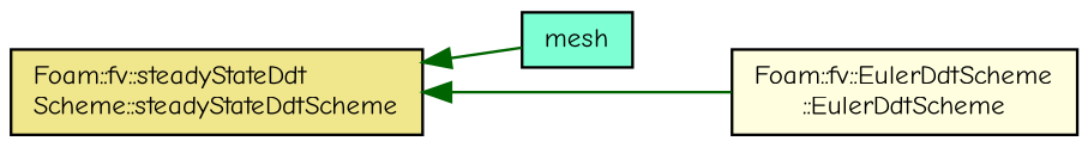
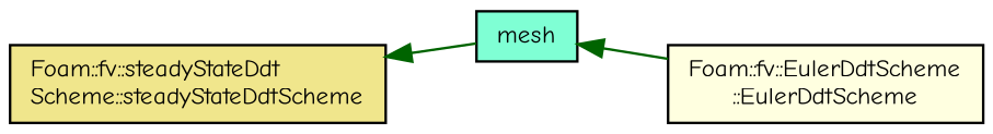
  digraph {
    fontname="Comic Neue"
    rankdir=LR
    node [color=black fontname="Comic Neue" fontsize=10 shape=record style=filled]
    edge [color=darkgreen dir=back fontname="Comic Neue" fontsize=10 labelfontname=Helvetica labelfontsize=10 style=solid]
    n1 [fillcolor=aquamarine fontcolor=black height=0.2 label=mesh width=0.4]
    n2 [fillcolor=lightyellow height=0.2 label="Foam::fv::EulerDdtScheme\l::EulerDdtScheme" width=0.4]
    n3 [fillcolor=khaki height=0.2 label="Foam::fv::steadyStateDdt\lScheme::steadyStateDdtScheme" width=0.4]
-   n3 -> n2
+   n1 -> n2
    n3 -> n1
  }
